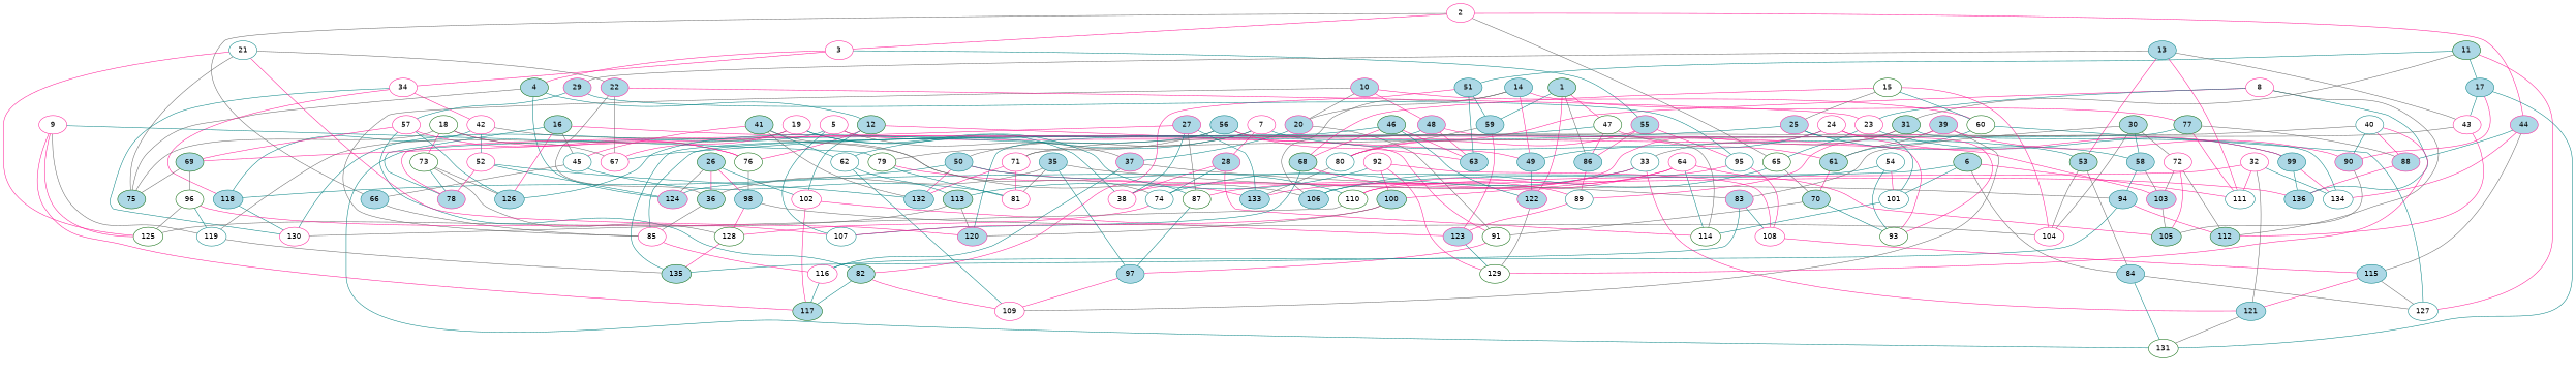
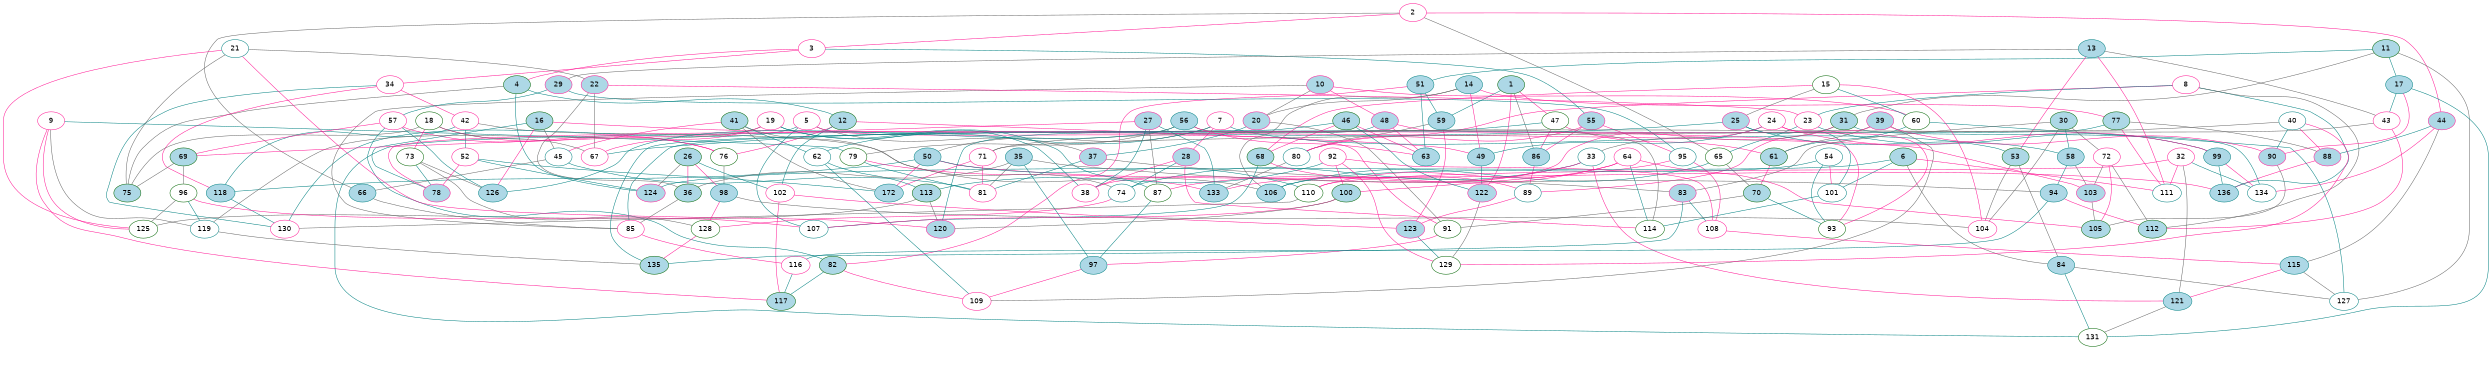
  graph {
    fontname="DejaVu Sans"
    node [color=deeppink fillcolor=lightblue fontname="DejaVu Sans" style=filled]
    edge [color=deeppink fontname="DejaVu Sans"]
    1 [color=darkgreen]
    47 [color=darkgreen fillcolor=white]
    59 [color=teal]
    86 [color=teal]
    122
    131 [color=darkgreen fillcolor=white]
    61 [color=darkgreen]
    80 [color=teal fillcolor=white]
    123
    89 [color=teal fillcolor=white]
    129 [color=darkgreen fillcolor=white]
    2 [fillcolor=white]
    3 [fillcolor=white]
    44
    65 [color=darkgreen fillcolor=white]
    66 [color=teal]
    4 [color=darkgreen]
    34 [fillcolor=white]
    55
    134 [color=teal fillcolor=white]
    88
    115 [color=teal]
    106 [color=teal]
    70 [color=darkgreen]
    85 [fillcolor=white]
    12 [color=darkgreen]
    75 [color=darkgreen]
    124
    130 [fillcolor=white]
    42 [fillcolor=white]
    118 [color=teal]
    95 [color=teal fillcolor=white]
    49 [color=teal]
    76 [color=darkgreen fillcolor=white]
    102 [fillcolor=white]
    5 [fillcolor=white]
    37
    91 [color=darkgreen fillcolor=white]
    107 [color=teal fillcolor=white]
    83
    116 [fillcolor=white]
    97 [color=teal]
    6 [color=darkgreen]
    84 [color=teal]
    101 [color=teal fillcolor=white]
    111 [color=teal fillcolor=white]
    127 [color=teal fillcolor=white]
    114 [color=darkgreen fillcolor=white]
    7 [fillcolor=white]
    28
    50 [color=teal]
    53 [color=darkgreen]
    62 [color=teal fillcolor=white]
    38 [fillcolor=white]
    74 [color=teal fillcolor=white]
    136 [color=teal]
    110 [color=darkgreen fillcolor=white]
-   132 [color=teal]
+   132 [color=teal label=172]
    104 [fillcolor=white]
    109 [fillcolor=white]
    113 [color=darkgreen]
    8 [fillcolor=white]
    23 [fillcolor=white]
    112 [color=darkgreen]
    99 [color=teal]
    133 [color=teal]
    9 [fillcolor=white]
    79 [color=darkgreen fillcolor=white]
    117 [color=darkgreen]
    119 [color=teal fillcolor=white]
    125 [color=darkgreen fillcolor=white]
    81 [fillcolor=white]
    135 [color=darkgreen]
    10
    20
    48
    60 [color=darkgreen fillcolor=white]
    120
    93 [color=darkgreen fillcolor=white]
    63 [color=teal]
    11 [color=darkgreen]
    17 [color=teal]
    31 [color=darkgreen]
    51 [color=teal]
    43 [fillcolor=white]
    90
    33 [color=teal fillcolor=white]
    82 [color=darkgreen]
    98 [color=teal]
    13 [color=teal]
    29
    57 [fillcolor=white]
    71 [fillcolor=white]
    14 [color=teal]
    77 [color=darkgreen]
    15 [color=darkgreen fillcolor=white]
    25
    68 [color=darkgreen]
    67 [fillcolor=white]
    58 [color=teal]
    16 [color=darkgreen]
    45 [color=teal fillcolor=white]
    78
    103
    126 [color=teal]
    105 [color=darkgreen]
    18 [color=darkgreen fillcolor=white]
    73 [color=darkgreen fillcolor=white]
    128 [color=darkgreen fillcolor=white]
    19 [fillcolor=white]
    87 [color=darkgreen fillcolor=white]
    21 [color=teal fillcolor=white]
    22
    36 [color=darkgreen]
    24 [fillcolor=white]
    94 [color=teal]
    26 [color=darkgreen]
    27
    69 [color=darkgreen]
    96 [color=darkgreen fillcolor=white]
    108 [fillcolor=white]
    100 [color=darkgreen]
    30 [color=darkgreen]
    72 [fillcolor=white]
    121 [color=teal]
    32 [fillcolor=white]
    52 [fillcolor=white]
    35 [color=teal]
    39
    40 [color=teal fillcolor=white]
    41 [color=darkgreen]
    46 [color=darkgreen]
    54 [color=teal fillcolor=white]
    56 [color=teal]
    64 [fillcolor=white]
    92 [fillcolor=white]
    1 -- 47
    1 -- 59 [color=teal]
    1 -- 86 [color=gray40]
    1 -- 122
    47 -- 86
    47 -- 131 [color=teal]
    47 -- 61
    59 -- 80 [color=gray40]
    59 -- 123
    86 -- 89
    122 -- 129 [color=gray40]
    61 -- 70
    80 -- 133 [color=gray40]
    123 -- 129 [color=teal]
    89 -- 123
    2 -- 3
    2 -- 44
    2 -- 65 [color=gray40]
    2 -- 66 [color=gray40]
    3 -- 4
    3 -- 34
    3 -- 55 [color=teal]
    44 -- 134
    44 -- 88 [color=teal]
    44 -- 115 [color=gray40]
    65 -- 106 [color=teal]
    65 -- 70 [color=gray40]
    66 -- 85 [color=gray40]
    4 -- 12 [color=teal]
    4 -- 75 [color=gray40]
    4 -- 124 [color=teal]
    34 -- 130 [color=teal]
    34 -- 42
    34 -- 118
    55 -- 86
    55 -- 80
    55 -- 95
    88 -- 136
    115 -- 127 [color=gray40]
    115 -- 121
    70 -- 91 [color=gray40]
    70 -- 93 [color=teal]
    85 -- 116
    12 -- 49
    12 -- 76
    12 -- 102 [color=teal]
    42 -- 106 [color=gray40]
    42 -- 118 [color=teal]
    42 -- 52 [color=teal]
    118 -- 130 [color=teal]
    95 -- 108
    95 -- 100
    49 -- 122 [color=teal]
    76 -- 98 [color=gray40]
    102 -- 123
    102 -- 117
    5 -- 130 [color=teal]
    5 -- 37 [color=gray40]
    5 -- 91
    5 -- 107 [color=teal]
    37 -- 83 [color=gray40]
-   37 -- 116 [color=teal]
+   37 -- 81 [color=teal]
    91 -- 97
    83 -- 135 [color=teal]
    83 -- 108 [color=teal]
    116 -- 117 [color=teal]
    97 -- 109
    6 -- 124 [color=teal]
    6 -- 84 [color=gray40]
    6 -- 101 [color=teal]
    6 -- 111
    84 -- 131 [color=teal]
    84 -- 127 [color=gray40]
    101 -- 114 [color=teal]
    7 -- 28
    7 -- 50 [color=gray40]
    7 -- 53 [color=teal]
    7 -- 62 [color=teal]
    28 -- 114
    28 -- 38
    28 -- 74 [color=teal]
    50 -- 118 [color=teal]
    50 -- 136
    50 -- 110 [color=teal]
    50 -- 132
    53 -- 84 [color=gray40]
    53 -- 104 [color=gray40]
    62 -- 109 [color=teal]
    62 -- 113 [color=teal]
    74 -- 128
    110 -- 130 [color=gray40]
    113 -- 125 [color=gray40]
    113 -- 120 [color=gray40]
    8 -- 80
    8 -- 136 [color=teal]
    8 -- 23 [color=teal]
    8 -- 112 [color=gray40]
    23 -- 65 [color=teal]
    23 -- 99 [color=teal]
    99 -- 134
    99 -- 136 [color=teal]
    9 -- 79 [color=teal]
    9 -- 117
    9 -- 119 [color=gray40]
    9 -- 125
    79 -- 133
    79 -- 81 [color=teal]
    119 -- 135 [color=gray40]
    10 -- 85 [color=gray40]
    10 -- 20 [color=gray40]
    10 -- 48
    10 -- 60
    20 -- 37 [color=teal]
    20 -- 91 [color=gray40]
    48 -- 120 [color=teal]
    48 -- 93
    48 -- 63
    60 -- 61 [color=teal]
    60 -- 127 [color=teal]
-   11 -- 127
+   11 -- 127 [color=gray40]
    11 -- 17 [color=teal]
    11 -- 31 [color=gray40]
    11 -- 51 [color=teal]
    17 -- 131 [color=teal]
    17 -- 43 [color=teal]
    17 -- 90
    31 -- 89
    31 -- 134 [color=teal]
    31 -- 33 [color=gray40]
    51 -- 59 [color=teal]
    51 -- 63 [color=teal]
    51 -- 82
    43 -- 112
    43 -- 71 [color=gray40]
    90 -- 105 [color=gray40]
    33 -- 74 [color=teal]
    33 -- 87
    33 -- 121
    82 -- 109
    82 -- 117 [color=teal]
    98 -- 104 [color=gray40]
    98 -- 128
    13 -- 111
    13 -- 53
    13 -- 43 [color=gray40]
    13 -- 29 [color=gray40]
    29 -- 95 [color=teal]
    29 -- 57 [color=teal]
    57 -- 76
    57 -- 82 [color=teal]
    57 -- 126 [color=teal]
    57 -- 69
    71 -- 132
    71 -- 81
    14 -- 106 [color=gray40]
    14 -- 49
    14 -- 20 [color=gray40]
    14 -- 77
    77 -- 88 [color=gray40]
    77 -- 85 [color=teal]
    77 -- 111
    15 -- 104
    15 -- 60 [color=teal]
    15 -- 25 [color=gray40]
    15 -- 68
    25 -- 101 [color=teal]
    25 -- 67 [color=teal]
    25 -- 58 [color=teal]
    68 -- 89
    68 -- 107 [color=teal]
    58 -- 103 [color=gray40]
    58 -- 94 [color=teal]
    16 -- 45 [color=gray40]
    16 -- 78 [color=teal]
    16 -- 103
    16 -- 126
    45 -- 66 [color=gray40]
    45 -- 81 [color=teal]
    103 -- 105 [color=gray40]
    18 -- 75 [color=gray40]
    18 -- 76
    18 -- 67 [color=gray40]
    18 -- 73
    73 -- 78 [color=teal]
    73 -- 126 [color=gray40]
    73 -- 128 [color=gray40]
    128 -- 135
    19 -- 38 [color=teal]
    19 -- 119 [color=gray40]
    19 -- 67
    19 -- 87 [color=teal]
    87 -- 97 [color=teal]
    21 -- 75 [color=gray40]
    21 -- 125
    21 -- 120
    21 -- 22 [color=gray40]
    22 -- 23
    22 -- 67 [color=gray40]
    22 -- 36 [color=gray40]
    36 -- 85 [color=gray40]
    24 -- 49 [color=teal]
    24 -- 38
    24 -- 99
    24 -- 93
    94 -- 116 [color=teal]
    94 -- 112
    26 -- 124 [color=gray40]
    26 -- 102 [color=teal]
    26 -- 98
    26 -- 36
    27 -- 38 [color=teal]
    27 -- 133 [color=teal]
    27 -- 87 [color=gray40]
    27 -- 69
    69 -- 75 [color=gray40]
    69 -- 96 [color=gray40]
    96 -- 107
    96 -- 119 [color=teal]
    96 -- 125 [color=gray40]
    108 -- 115
    100 -- 107
    100 -- 120 [color=gray40]
    30 -- 83 [color=gray40]
    30 -- 104 [color=gray40]
    30 -- 58 [color=teal]
    30 -- 72 [color=gray40]
    72 -- 112 [color=gray40]
    72 -- 103 [color=gray40]
    72 -- 105
    121 -- 131 [color=gray40]
    32 -- 134 [color=teal]
    32 -- 111
    32 -- 110
    32 -- 121 [color=gray40]
    52 -- 124 [color=teal]
    52 -- 132 [color=teal]
    52 -- 78
    35 -- 97 [color=teal]
    35 -- 81 [color=gray40]
    35 -- 36 [color=gray40]
    35 -- 94 [color=gray40]
    39 -- 61 [color=gray40]
    39 -- 109 [color=gray40]
    39 -- 90
    39 -- 78
    40 -- 129
    40 -- 88
    40 -- 90 [color=teal]
    40 -- 71 [color=gray40]
    41 -- 62 [color=teal]
    41 -- 74 [color=gray40]
    41 -- 132 [color=gray40]
    41 -- 45
    46 -- 122 [color=teal]
    46 -- 135 [color=teal]
    46 -- 63
    46 -- 68
    54 -- 106 [color=teal]
    54 -- 101
    54 -- 93 [color=teal]
    56 -- 114 [color=gray40]
    56 -- 79 [color=gray40]
    56 -- 63
    56 -- 126 [color=teal]
    64 -- 114 [color=teal]
    64 -- 110
    64 -- 133
    64 -- 105
    92 -- 129
    92 -- 113 [color=teal]
    92 -- 108
    92 -- 100
  }
